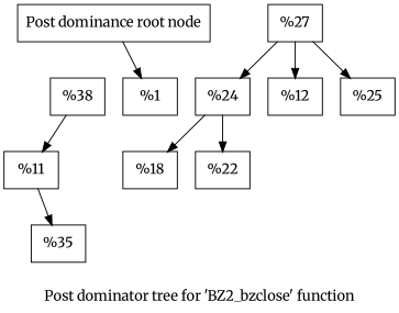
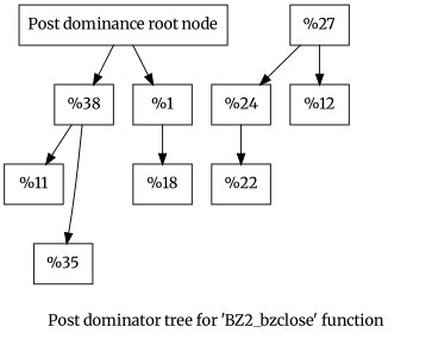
  digraph {
    fontname=Merriweather
    label="Post dominator tree for 'BZ2_bzclose' function"
    node [fontname=Merriweather shape=record]
    edge [fontname=Merriweather]
    n1 [label="{Post dominance root node}"]
    n2 [label="{%38}"]
    n3 [label="{%1}"]
    n4 [label="{%11}"]
    n5 [label="{%35}"]
    n6 [label="{%27}"]
    n7 [label="{%24}"]
    n8 [label="{%12}"]
-   n9 [label="{%25}"]
    n10 [label="{%18}"]
    n11 [label="{%22}"]
+   n1 -> n2
    n1 -> n3
    n2 -> n4
-   n4 -> n5
+   n2 -> n5
    n6 -> n7
    n6 -> n8
-   n6 -> n9
-   n7 -> n10
+   n3 -> n10
    n7 -> n11
  }
